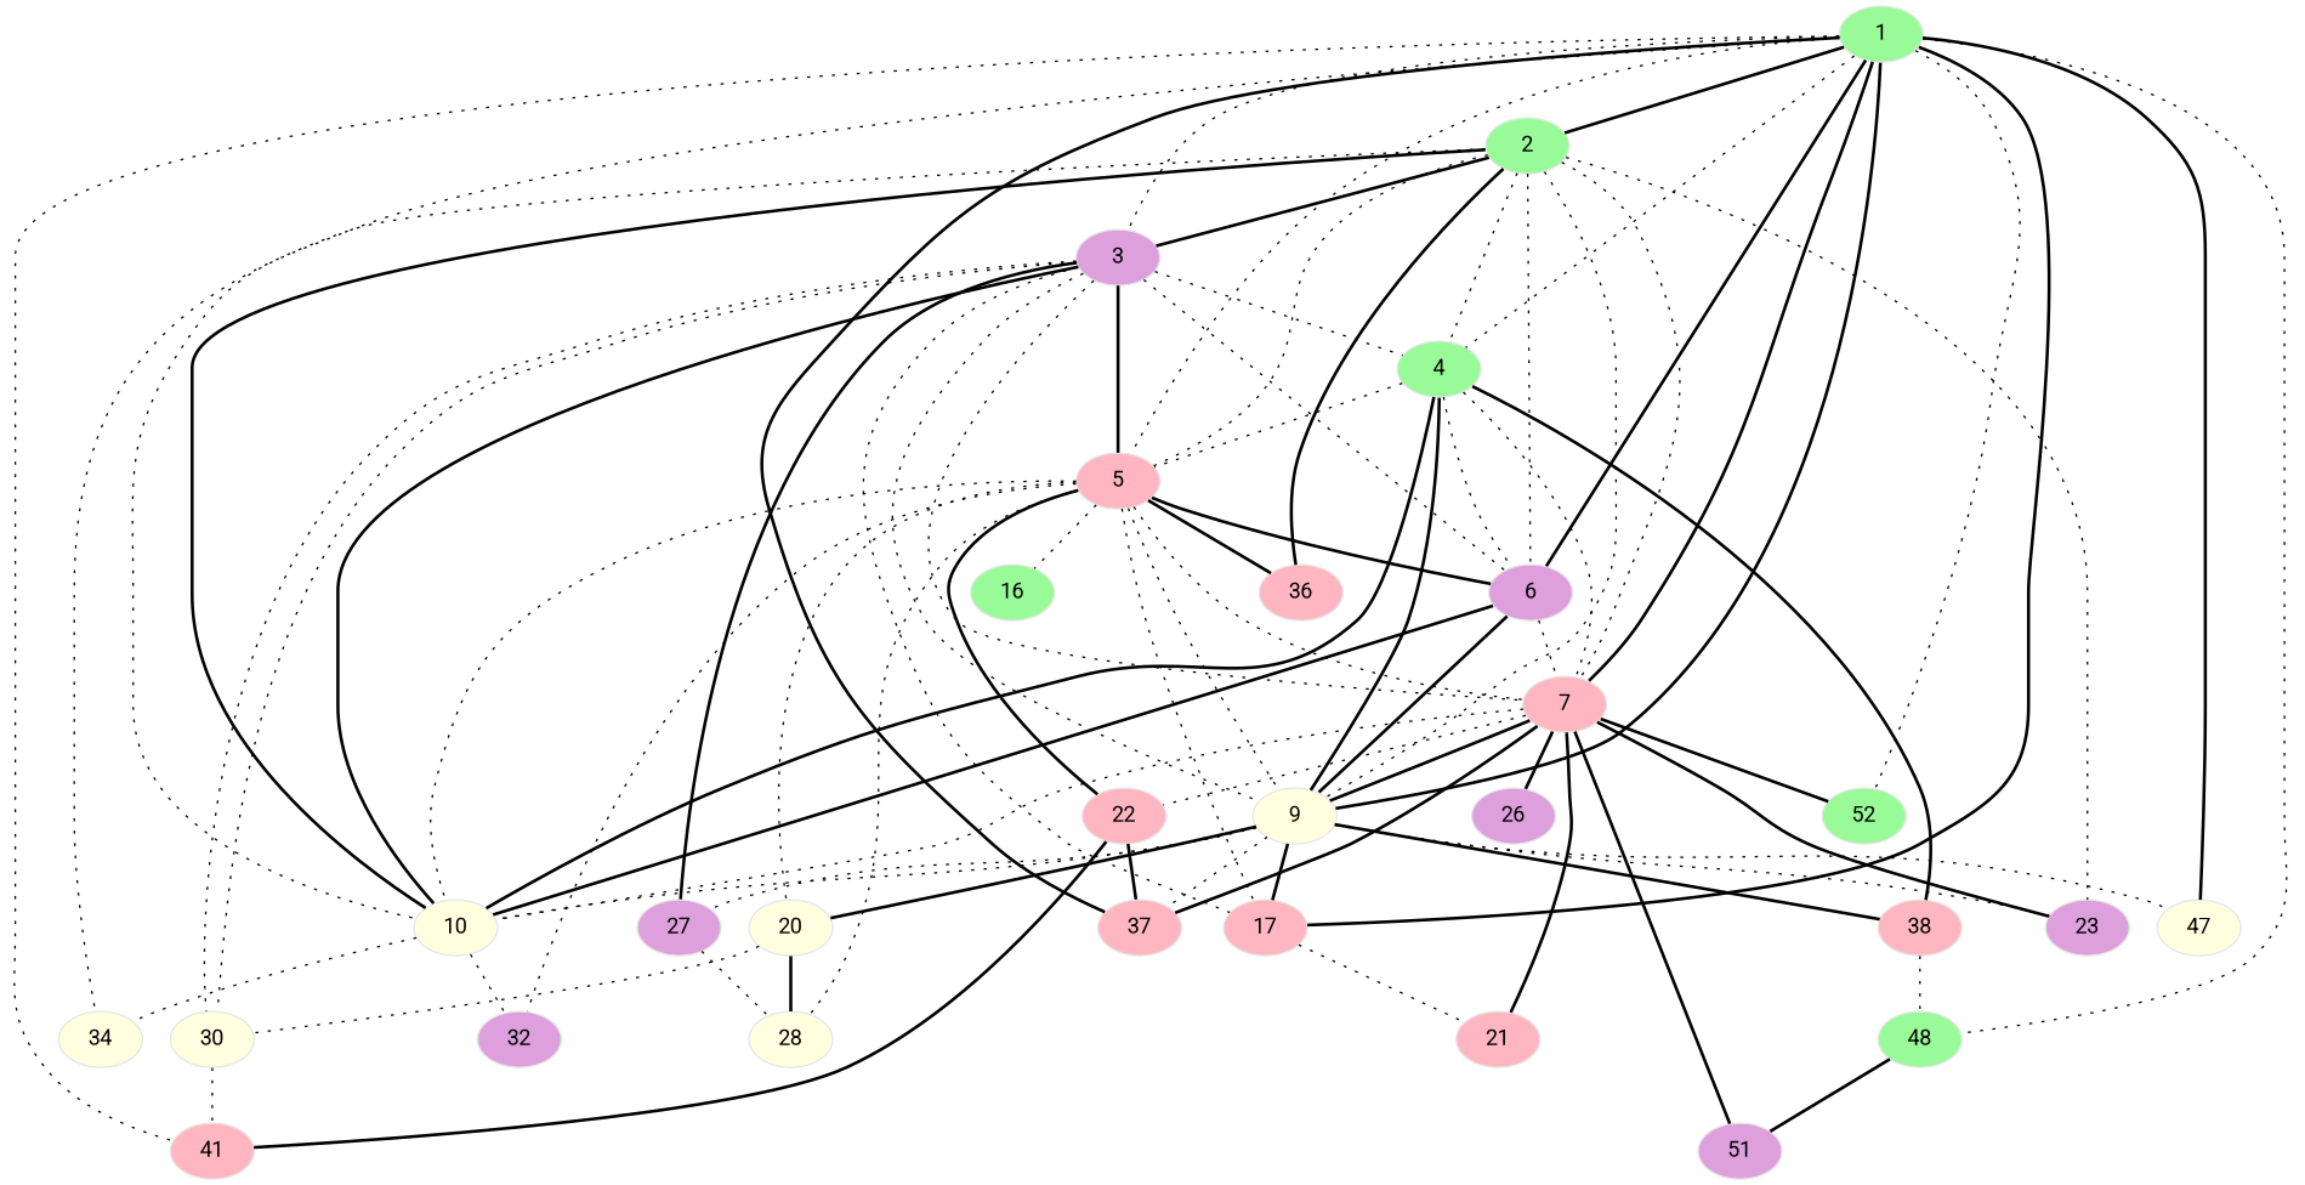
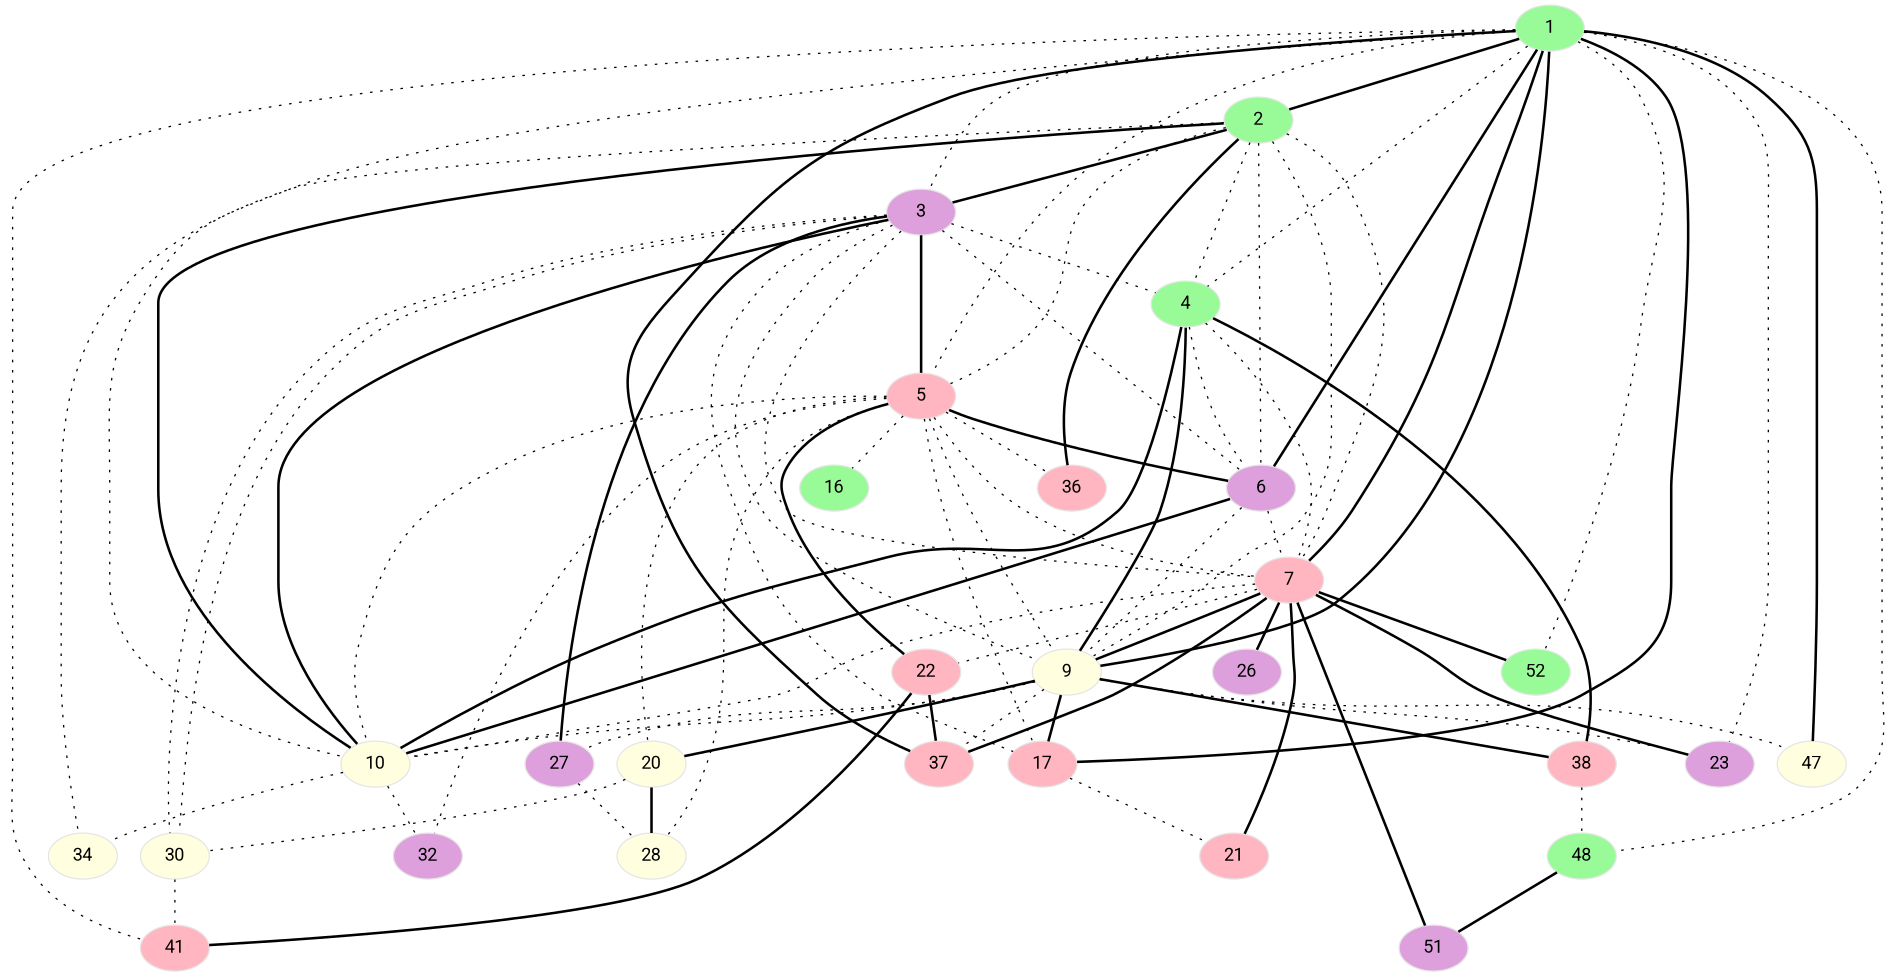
  graph {
    fontname=Roboto
    node [color=gray90 fillcolor=lightpink fontname=Roboto style=filled]
    edge [fontname=Roboto style=dotted]
    1 [fillcolor=palegreen super="+24"]
    2 [fillcolor=palegreen]
    3 [fillcolor=plum]
    4 [fillcolor=palegreen super="+13"]
    5 [super="+29+11+40+15+31+49"]
    6 [fillcolor=plum]
    7 [super="+19+8"]
    9 [fillcolor=lightyellow super="+18+54+12+55+57+14"]
    10 [fillcolor=lightyellow]
    17 [super="+39+42"]
    23 [fillcolor=plum super="+25"]
    37
    41 [super="+50"]
    47 [fillcolor=lightyellow]
    48 [fillcolor=palegreen]
    52 [fillcolor=palegreen]
    34 [fillcolor=lightyellow]
    36
    27 [fillcolor=plum]
    30 [fillcolor=lightyellow]
    38
    16 [fillcolor=palegreen]
    20 [fillcolor=lightyellow super="+53"]
    22
    28 [fillcolor=lightyellow super="+44"]
    32 [fillcolor=plum]
    21
    26 [fillcolor=plum]
    51 [fillcolor=plum]
    1 -- 2 [style=bold]
    1 -- 3 [weight=3]
    1 -- 4
    1 -- 5 [weight=2]
    1 -- 6 [style=bold]
    1 -- 7 [style=bold weight=2]
    1 -- 9 [style=bold weight=2]
    1 -- 10
    1 -- 17 [style=bold]
-   2 -- 23 [weight=2]
+   1 -- 23 [weight=2]
    1 -- 37 [style=bold]
    1 -- 41
    1 -- 47 [style=bold weight=2]
    1 -- 48
    1 -- 52
    2 -- 3 [style=bold]
    2 -- 4
    2 -- 5 [weight=3]
    2 -- 6
    2 -- 7 [weight=3]
    2 -- 9
    2 -- 10 [style=bold]
    2 -- 34
    2 -- 36 [style=bold]
    3 -- 4 [weight=2]
    3 -- 5 [style=bold weight=3]
    3 -- 6
    3 -- 7 [weight=2]
    3 -- 9
    3 -- 10 [style=bold]
    3 -- 17 [weight=2]
    3 -- 27 [style=bold]
    3 -- 30
    3 -- 30
-   4 -- 5
    4 -- 6
    4 -- 7 [weight=2]
    4 -- 9 [style=bold]
    4 -- 10 [style=bold]
    4 -- 38 [style=bold]
    5 -- 6 [style=bold]
    5 -- 7 [weight=4]
    5 -- 9 [weight=6]
    5 -- 10
    5 -- 17
-   5 -- 36 [style=bold]
+   5 -- 36
    5 -- 16 [weight=2]
    5 -- 20
    5 -- 22 [style=bold]
    5 -- 28
    5 -- 32
    6 -- 7 [weight=3]
-   6 -- 9 [style=bold weight=2]
+   6 -- 9 [weight=2]
    6 -- 10 [style=bold]
    7 -- 9 [style=bold weight=2]
    7 -- 10 [weight=2]
    7 -- 23 [style=bold]
    7 -- 37 [style=bold]
    7 -- 52 [style=bold]
    7 -- 22
    7 -- 21 [style=bold]
    7 -- 26 [style=bold weight=2]
    7 -- 51 [style=bold]
    9 -- 10
    9 -- 17 [style=bold]
    9 -- 23
    9 -- 37
    9 -- 47
    9 -- 27
    9 -- 38 [style=bold]
    9 -- 20 [style=bold]
    10 -- 34
    10 -- 32
    17 -- 21
    48 -- 51 [style=bold]
    27 -- 28
    30 -- 41
    38 -- 48
    20 -- 30
    20 -- 28 [style=bold]
    22 -- 37 [style=bold]
    22 -- 41 [style=bold]
  }
